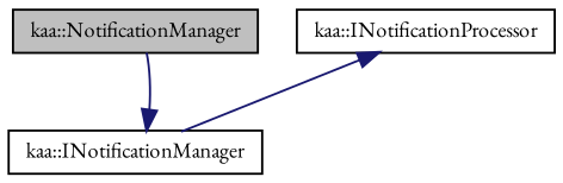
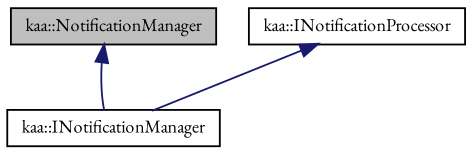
  digraph {
    fontname="EB Garamond"
    node [color=black fontname="EB Garamond" fontsize=10 shape=record]
    edge [color=midnightblue dir=back fontname="EB Garamond" fontsize=10 labelfontname=FreeSans labelfontsize=10 style=solid]
    n1 [fillcolor=grey75 fontcolor=black height=0.2 label="kaa::NotificationManager" style=filled width=0.4]
    n2 [height=0.2 label="kaa::INotificationManager" width=0.4]
    n3 [height=0.2 label="kaa::INotificationProcessor" width=0.4]
-   n2 -> n1
+   n1 -> n2
    n3 -> n2
  }
